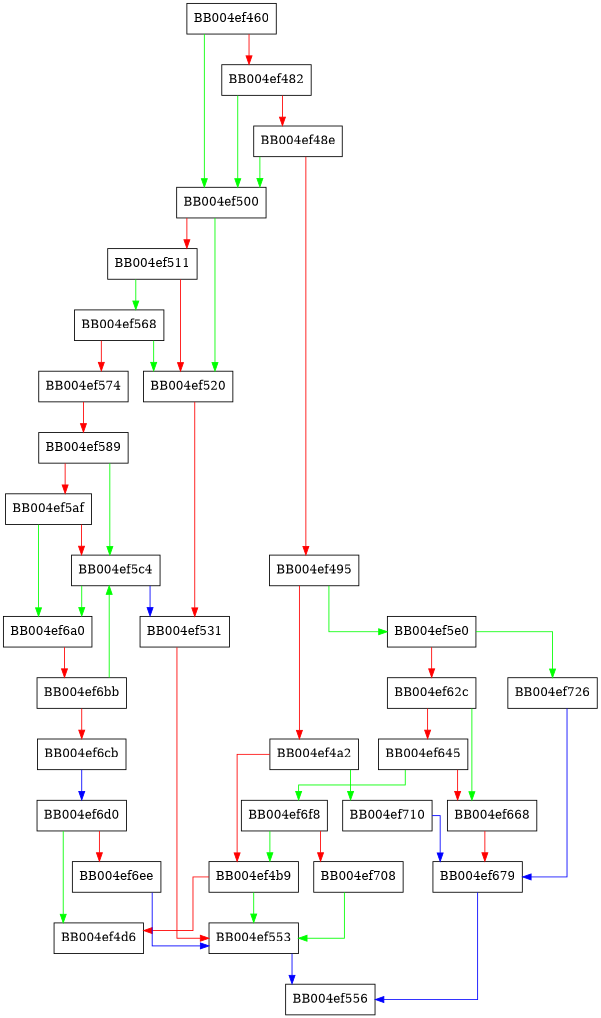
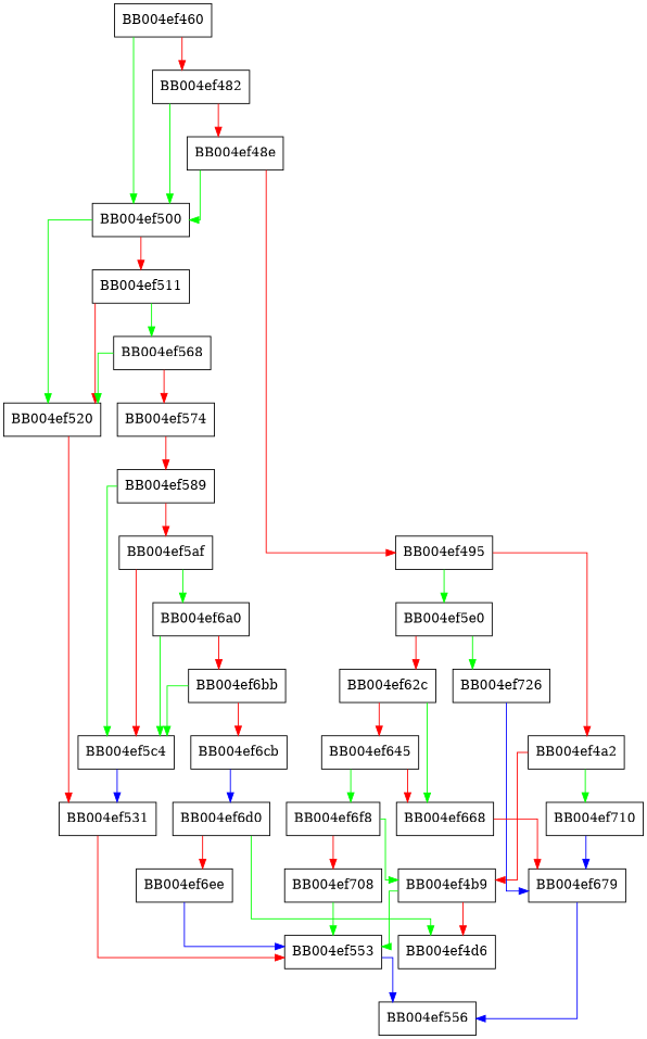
  digraph {
    splines=ortho
    node [shape=box]
    edge [color=red]
    BB004ef460
    BB004ef500
    BB004ef482
    BB004ef520
    BB004ef511
    BB004ef48e
    BB004ef531
    BB004ef568
    BB004ef495
    BB004ef5e0
    BB004ef4a2
    BB004ef726
    BB004ef62c
    BB004ef710
    BB004ef4b9
    BB004ef679
    BB004ef668
    BB004ef645
    BB004ef553
    BB004ef4d6
    BB004ef556
    BB004ef574
    BB004ef589
    BB004ef6d0
    BB004ef6ee
    BB004ef5c4
    BB004ef5af
    BB004ef6a0
    BB004ef6bb
    BB004ef6cb
    BB004ef6f8
    BB004ef708
    BB004ef460 -> BB004ef500 [color=green]
    BB004ef460 -> BB004ef482
    BB004ef500 -> BB004ef520 [color=green]
    BB004ef500 -> BB004ef511
    BB004ef482 -> BB004ef500 [color=green]
    BB004ef482 -> BB004ef48e
    BB004ef520 -> BB004ef531
    BB004ef511 -> BB004ef520
    BB004ef511 -> BB004ef568 [color=green]
    BB004ef48e -> BB004ef500 [color=green]
    BB004ef48e -> BB004ef495
    BB004ef531 -> BB004ef553
    BB004ef568 -> BB004ef520 [color=green]
    BB004ef568 -> BB004ef574
    BB004ef495 -> BB004ef5e0 [color=green]
    BB004ef495 -> BB004ef4a2
    BB004ef5e0 -> BB004ef726 [color=green]
    BB004ef5e0 -> BB004ef62c
    BB004ef4a2 -> BB004ef710 [color=green]
    BB004ef4a2 -> BB004ef4b9
    BB004ef726 -> BB004ef679 [color=blue]
    BB004ef62c -> BB004ef668 [color=green]
    BB004ef62c -> BB004ef645
    BB004ef710 -> BB004ef679 [color=blue]
    BB004ef4b9 -> BB004ef553 [color=green]
    BB004ef4b9 -> BB004ef4d6
    BB004ef679 -> BB004ef556 [color=blue]
    BB004ef668 -> BB004ef679
    BB004ef645 -> BB004ef668
    BB004ef645 -> BB004ef6f8 [color=green]
    BB004ef553 -> BB004ef556 [color=blue]
    BB004ef574 -> BB004ef589
    BB004ef589 -> BB004ef5c4 [color=green]
    BB004ef589 -> BB004ef5af
    BB004ef6d0 -> BB004ef4d6 [color=green]
    BB004ef6d0 -> BB004ef6ee
    BB004ef6ee -> BB004ef553 [color=blue]
    BB004ef5c4 -> BB004ef531 [color=blue]
    BB004ef5af -> BB004ef5c4
    BB004ef5af -> BB004ef6a0 [color=green]
-   BB004ef5c4 -> BB004ef6a0 [color=green]
+   BB004ef6a0 -> BB004ef5c4 [color=green]
    BB004ef6a0 -> BB004ef6bb
    BB004ef6bb -> BB004ef5c4 [color=green]
    BB004ef6bb -> BB004ef6cb
    BB004ef6cb -> BB004ef6d0 [color=blue]
    BB004ef6f8 -> BB004ef4b9 [color=green]
    BB004ef6f8 -> BB004ef708
    BB004ef708 -> BB004ef553 [color=green]
  }
